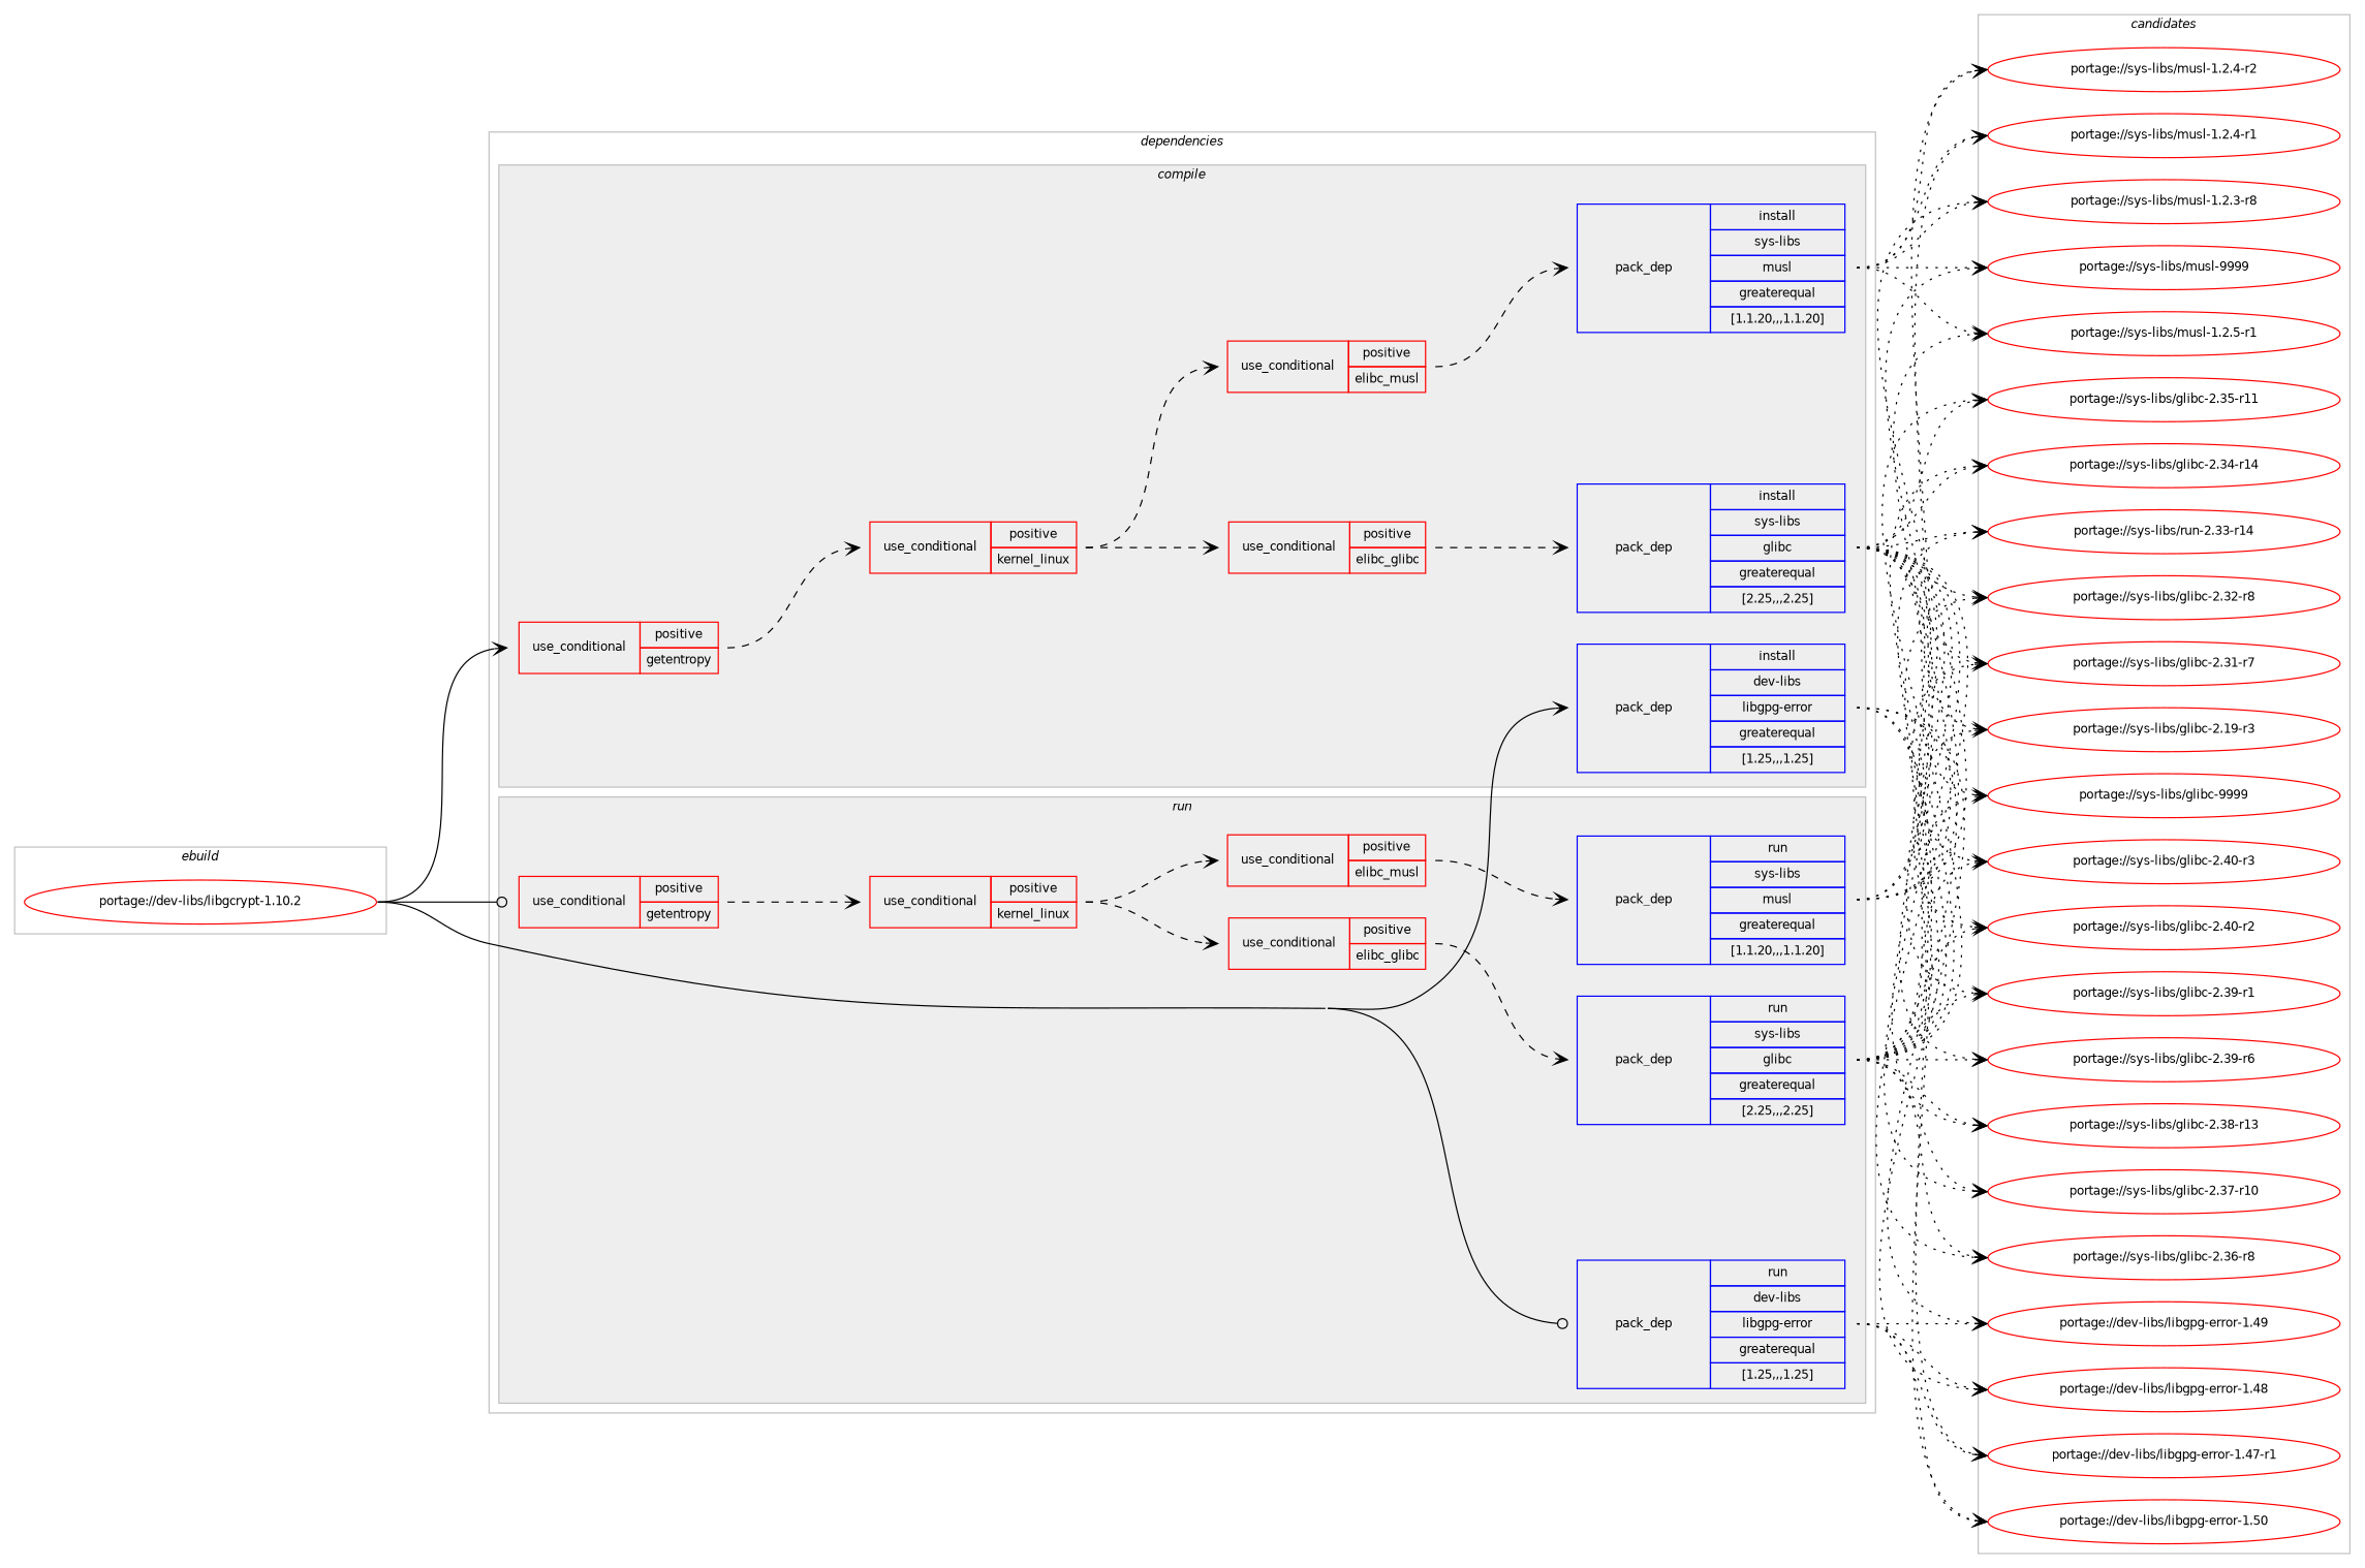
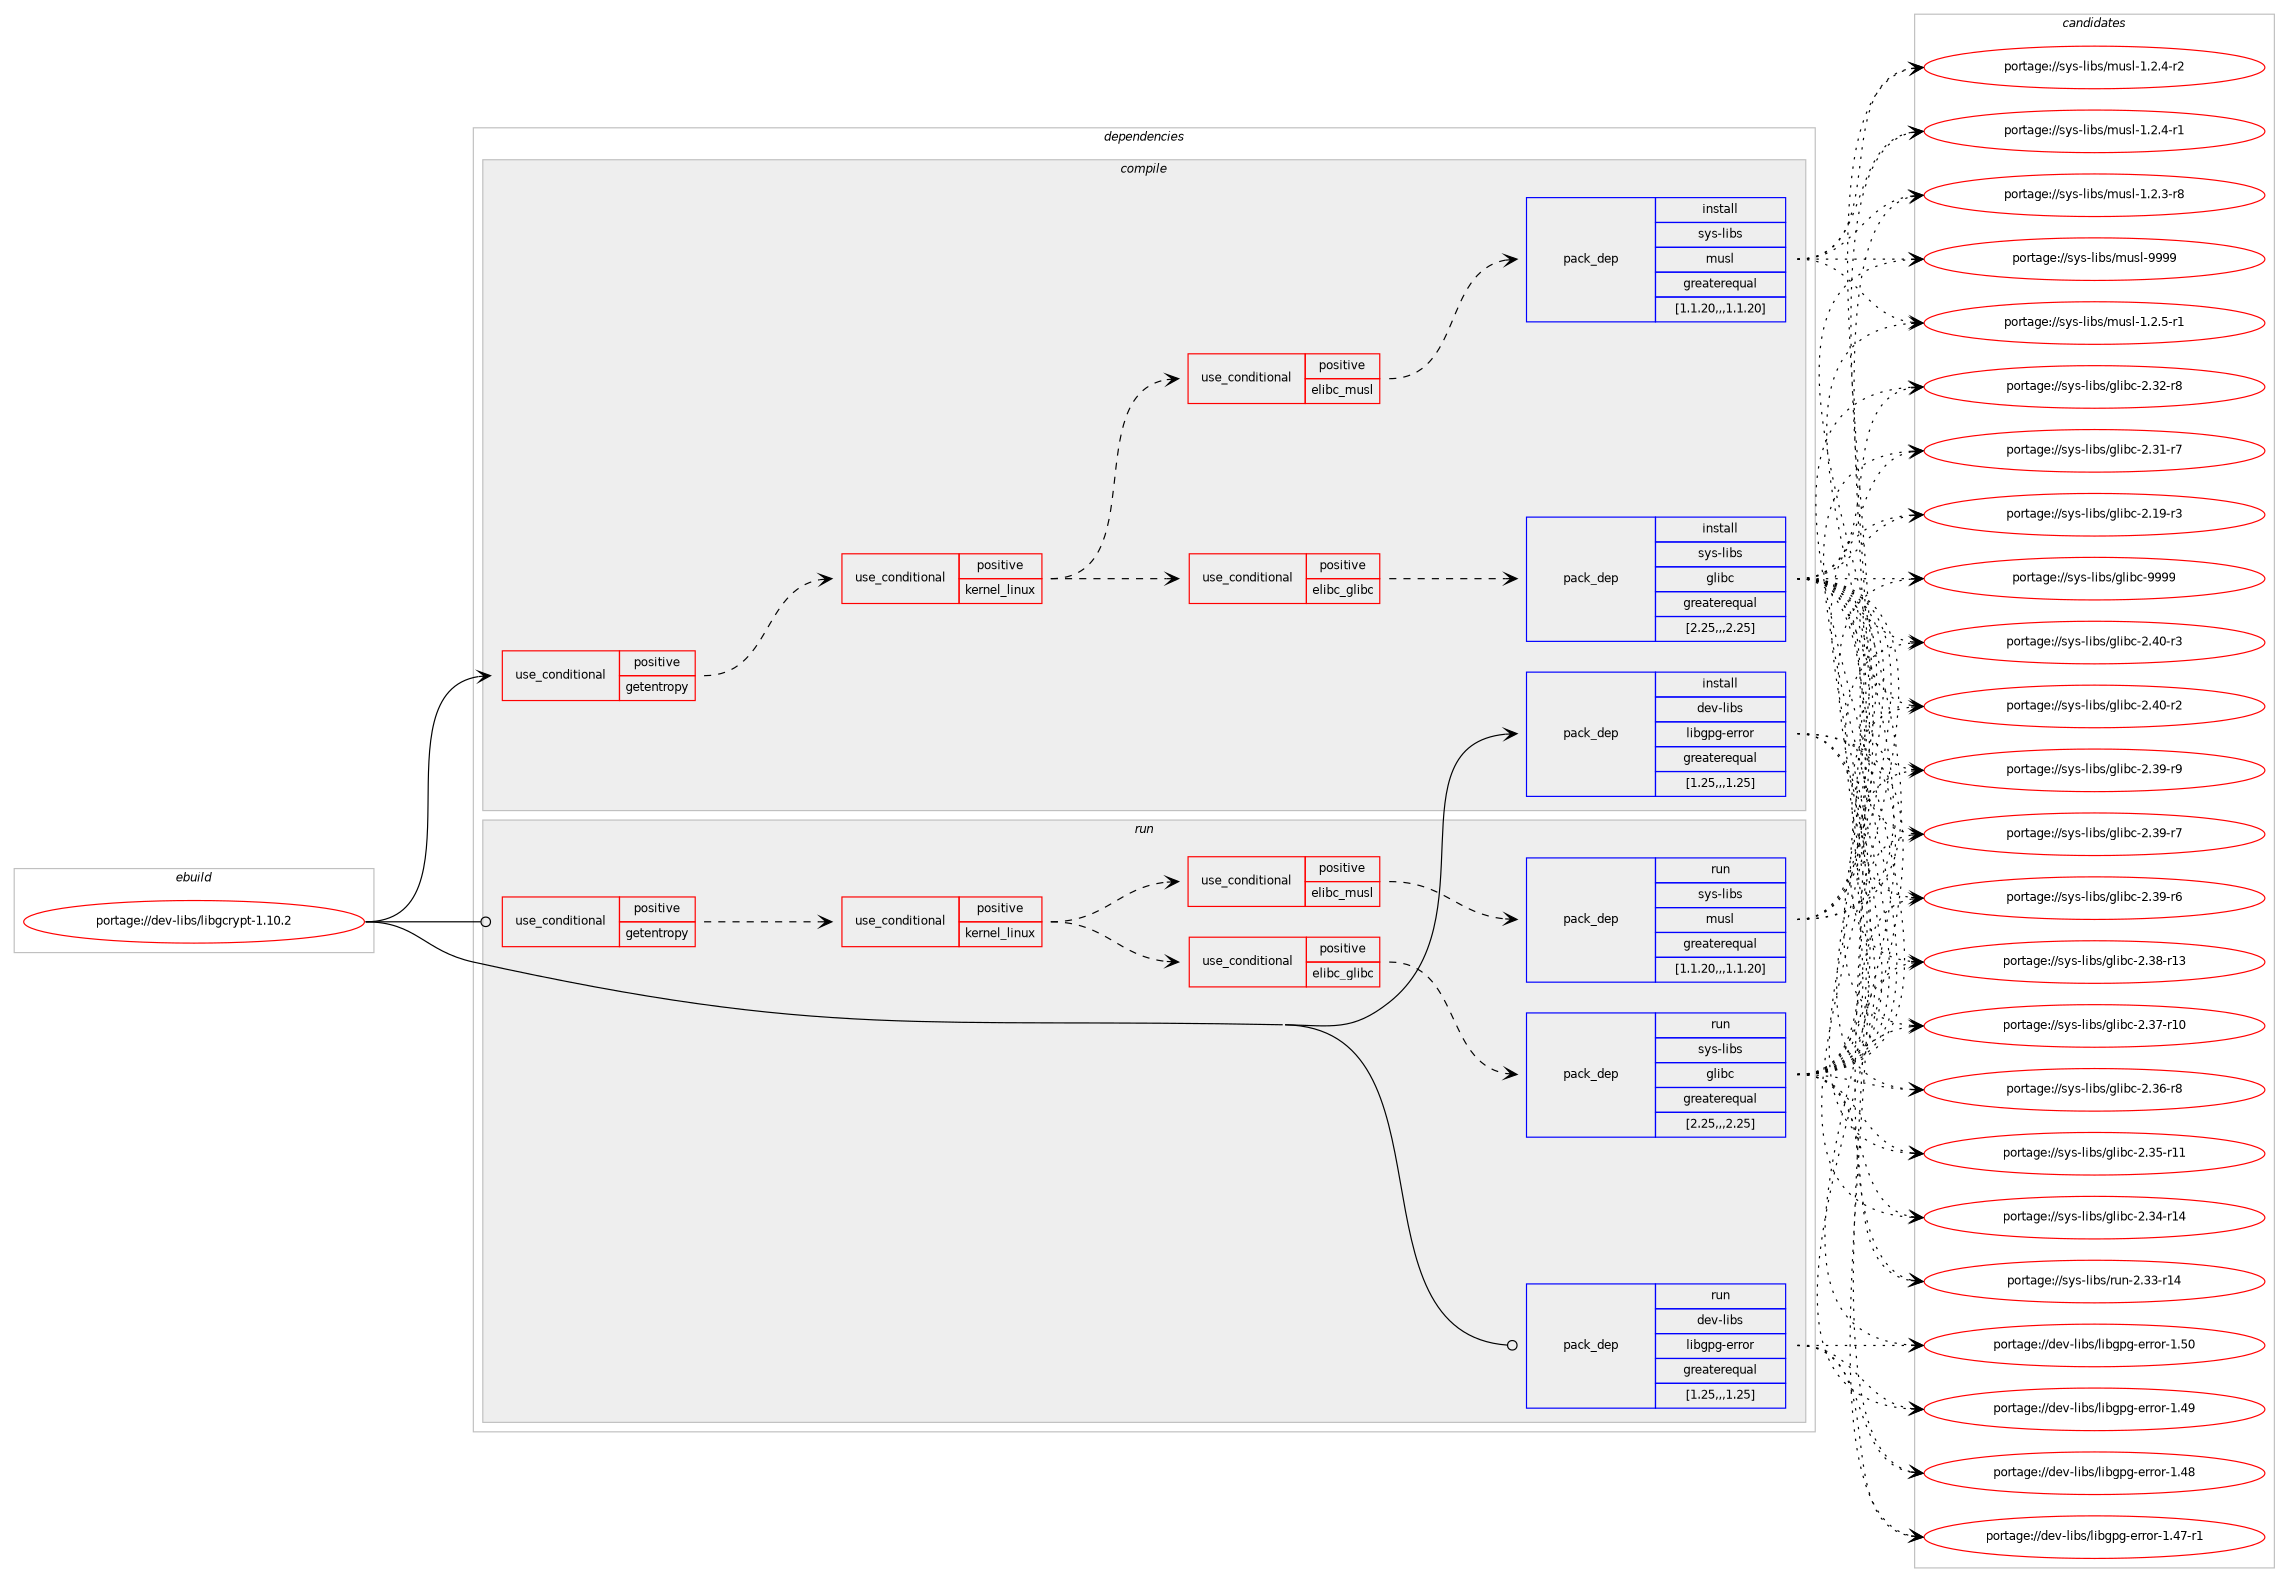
  digraph {
    compound=true
    concentrate=true
    fontname=Helvetica
    fontsize=10
    newrank=true
    rankdir=LR
    ranksep=1.5
    node [color=red fontname=Helvetica fontsize=10]
    edge [arrowhead=vee headport=w style=dotted tailport=e weight=100]
    n1 [label="portage://dev-libs/libgcrypt-1.10.2" width=4]
    n2 [color=blue label=<<TABLE BORDER="0" CELLBORDER="1" CELLSPACING="0" CELLPADDING="4" WIDTH="220"><TR><TD ROWSPAN="6" CELLPADDING="30">pack_dep</TD></TR><TR><TD WIDTH="110">install</TD></TR><TR><TD>sys-libs</TD></TR><TR><TD>glibc</TD></TR><TR><TD>greaterequal</TD></TR><TR><TD>[2.25,,,2.25]</TD></TR></TABLE>> shape=none]
    n3 [label=<<TABLE BORDER="0" CELLBORDER="1" CELLSPACING="0" CELLPADDING="4"><TR><TD ROWSPAN="3" CELLPADDING="10">use_conditional</TD></TR><TR><TD>positive</TD></TR><TR><TD>elibc_glibc</TD></TR></TABLE>> shape=none]
    n4 [color=blue label=<<TABLE BORDER="0" CELLBORDER="1" CELLSPACING="0" CELLPADDING="4" WIDTH="220"><TR><TD ROWSPAN="6" CELLPADDING="30">pack_dep</TD></TR><TR><TD WIDTH="110">install</TD></TR><TR><TD>sys-libs</TD></TR><TR><TD>musl</TD></TR><TR><TD>greaterequal</TD></TR><TR><TD>[1.1.20,,,1.1.20]</TD></TR></TABLE>> shape=none]
    n5 [label=<<TABLE BORDER="0" CELLBORDER="1" CELLSPACING="0" CELLPADDING="4"><TR><TD ROWSPAN="3" CELLPADDING="10">use_conditional</TD></TR><TR><TD>positive</TD></TR><TR><TD>elibc_musl</TD></TR></TABLE>> shape=none]
    n6 [label=<<TABLE BORDER="0" CELLBORDER="1" CELLSPACING="0" CELLPADDING="4"><TR><TD ROWSPAN="3" CELLPADDING="10">use_conditional</TD></TR><TR><TD>positive</TD></TR><TR><TD>kernel_linux</TD></TR></TABLE>> shape=none]
    n7 [label=<<TABLE BORDER="0" CELLBORDER="1" CELLSPACING="0" CELLPADDING="4"><TR><TD ROWSPAN="3" CELLPADDING="10">use_conditional</TD></TR><TR><TD>positive</TD></TR><TR><TD>getentropy</TD></TR></TABLE>> shape=none]
    n8 [color=blue label=<<TABLE BORDER="0" CELLBORDER="1" CELLSPACING="0" CELLPADDING="4" WIDTH="220"><TR><TD ROWSPAN="6" CELLPADDING="30">pack_dep</TD></TR><TR><TD WIDTH="110">install</TD></TR><TR><TD>dev-libs</TD></TR><TR><TD>libgpg-error</TD></TR><TR><TD>greaterequal</TD></TR><TR><TD>[1.25,,,1.25]</TD></TR></TABLE>> shape=none]
    n9 [color=blue label=<<TABLE BORDER="0" CELLBORDER="1" CELLSPACING="0" CELLPADDING="4" WIDTH="220"><TR><TD ROWSPAN="6" CELLPADDING="30">pack_dep</TD></TR><TR><TD WIDTH="110">run</TD></TR><TR><TD>sys-libs</TD></TR><TR><TD>glibc</TD></TR><TR><TD>greaterequal</TD></TR><TR><TD>[2.25,,,2.25]</TD></TR></TABLE>> shape=none]
    n10 [label=<<TABLE BORDER="0" CELLBORDER="1" CELLSPACING="0" CELLPADDING="4"><TR><TD ROWSPAN="3" CELLPADDING="10">use_conditional</TD></TR><TR><TD>positive</TD></TR><TR><TD>elibc_glibc</TD></TR></TABLE>> shape=none]
    n11 [color=blue label=<<TABLE BORDER="0" CELLBORDER="1" CELLSPACING="0" CELLPADDING="4" WIDTH="220"><TR><TD ROWSPAN="6" CELLPADDING="30">pack_dep</TD></TR><TR><TD WIDTH="110">run</TD></TR><TR><TD>sys-libs</TD></TR><TR><TD>musl</TD></TR><TR><TD>greaterequal</TD></TR><TR><TD>[1.1.20,,,1.1.20]</TD></TR></TABLE>> shape=none]
    n12 [label=<<TABLE BORDER="0" CELLBORDER="1" CELLSPACING="0" CELLPADDING="4"><TR><TD ROWSPAN="3" CELLPADDING="10">use_conditional</TD></TR><TR><TD>positive</TD></TR><TR><TD>elibc_musl</TD></TR></TABLE>> shape=none]
    n13 [label=<<TABLE BORDER="0" CELLBORDER="1" CELLSPACING="0" CELLPADDING="4"><TR><TD ROWSPAN="3" CELLPADDING="10">use_conditional</TD></TR><TR><TD>positive</TD></TR><TR><TD>kernel_linux</TD></TR></TABLE>> shape=none]
    n14 [label=<<TABLE BORDER="0" CELLBORDER="1" CELLSPACING="0" CELLPADDING="4"><TR><TD ROWSPAN="3" CELLPADDING="10">use_conditional</TD></TR><TR><TD>positive</TD></TR><TR><TD>getentropy</TD></TR></TABLE>> shape=none]
    n15 [color=blue label=<<TABLE BORDER="0" CELLBORDER="1" CELLSPACING="0" CELLPADDING="4" WIDTH="220"><TR><TD ROWSPAN="6" CELLPADDING="30">pack_dep</TD></TR><TR><TD WIDTH="110">run</TD></TR><TR><TD>dev-libs</TD></TR><TR><TD>libgpg-error</TD></TR><TR><TD>greaterequal</TD></TR><TR><TD>[1.25,,,1.25]</TD></TR></TABLE>> shape=none]
    n16 [label="portage://sys-libs/glibc-9999" width=4]
    n17 [label="portage://sys-libs/glibc-2.40-r3" width=4]
    n18 [label="portage://sys-libs/glibc-2.40-r2" width=4]
-   n20 [label="portage://sys-libs/glibc-2.39-r1" width=4]
+   n19 [label="portage://sys-libs/glibc-2.39-r9" width=4]
+   n20 [label="portage://sys-libs/glibc-2.39-r7" width=4]
    n21 [label="portage://sys-libs/glibc-2.39-r6" width=4]
    n22 [label="portage://sys-libs/glibc-2.38-r13" width=4]
    n23 [label="portage://sys-libs/glibc-2.37-r10" width=4]
    n24 [label="portage://sys-libs/glibc-2.36-r8" width=4]
    n25 [label="portage://sys-libs/glibc-2.35-r11" width=4]
    n26 [label="portage://sys-libs/glibc-2.34-r14" width=4]
    n27 [label="portage://sys-libs/run-2.33-r14" width=4]
    n28 [label="portage://sys-libs/glibc-2.32-r8" width=4]
    n29 [label="portage://sys-libs/glibc-2.31-r7" width=4]
    n30 [label="portage://sys-libs/glibc-2.19-r3" width=4]
    n31 [label="portage://sys-libs/musl-9999" width=4]
    n32 [label="portage://sys-libs/musl-1.2.5-r1" width=4]
    n33 [label="portage://sys-libs/musl-1.2.4-r2" width=4]
    n34 [label="portage://sys-libs/musl-1.2.4-r1" width=4]
    n35 [label="portage://sys-libs/musl-1.2.3-r8" width=4]
    n36 [label="portage://dev-libs/libgpg-error-1.50" width=4]
    n37 [label="portage://dev-libs/libgpg-error-1.49" width=4]
    n38 [label="portage://dev-libs/libgpg-error-1.48" width=4]
    n39 [label="portage://dev-libs/libgpg-error-1.47-r1" width=4]
    subgraph cluster_1 {
      color=gray
      label=<<i>ebuild</i>>
      n1
    }
    subgraph cluster_2 {
      color=gray
      label=<<i>dependencies</i>>
      subgraph cluster_3 {
        color=gray
        fillcolor="#eeeeee"
        label=<<i>compile</i>>
        style=filled
        subgraph sub_4 {
          color=gray
          fillcolor="#eeeeee"
          label=<<i>compile</i>>
          style=filled
          n7
          subgraph sub_5 {
            color=gray
            fillcolor="#eeeeee"
            label=<<i>compile</i>>
            style=filled
            n6
            subgraph sub_6 {
              color=gray
              fillcolor="#eeeeee"
              label=<<i>compile</i>>
              style=filled
              n3
              subgraph sub_7 {
                color=gray
                fillcolor="#eeeeee"
                label=<<i>compile</i>>
                style=filled
                n2
              }
            }
            subgraph sub_8 {
              color=gray
              fillcolor="#eeeeee"
              label=<<i>compile</i>>
              style=filled
              n5
              subgraph sub_9 {
                color=gray
                fillcolor="#eeeeee"
                label=<<i>compile</i>>
                style=filled
                n4
              }
            }
          }
        }
        subgraph sub_10 {
          color=gray
          fillcolor="#eeeeee"
          label=<<i>compile</i>>
          style=filled
          n8
        }
      }
      subgraph cluster_11 {
        color=gray
        fillcolor="#eeeeee"
        label=<<i>compile and run</i>>
        style=filled
      }
      subgraph cluster_12 {
        color=gray
        fillcolor="#eeeeee"
        label=<<i>run</i>>
        style=filled
        subgraph sub_13 {
          color=gray
          fillcolor="#eeeeee"
          label=<<i>run</i>>
          style=filled
          n14
          subgraph sub_14 {
            color=gray
            fillcolor="#eeeeee"
            label=<<i>run</i>>
            style=filled
            n13
            subgraph sub_15 {
              color=gray
              fillcolor="#eeeeee"
              label=<<i>run</i>>
              style=filled
              n10
              subgraph sub_16 {
                color=gray
                fillcolor="#eeeeee"
                label=<<i>run</i>>
                style=filled
                n9
              }
            }
            subgraph sub_17 {
              color=gray
              fillcolor="#eeeeee"
              label=<<i>run</i>>
              style=filled
              n12
              subgraph sub_18 {
                color=gray
                fillcolor="#eeeeee"
                label=<<i>run</i>>
                style=filled
                n11
              }
            }
          }
        }
        subgraph sub_19 {
          color=gray
          fillcolor="#eeeeee"
          label=<<i>run</i>>
          style=filled
          n15
        }
      }
    }
    subgraph cluster_20 {
      color=gray
      label=<<i>candidates</i>>
      rank=same
      subgraph sub_21 {
        color=black
        label=<<i>candidates</i>>
        nodesep=1
        rank=same
        n16
        n17
        n18
+       n19
        n20
        n21
        n22
        n23
        n24
        n25
        n26
        n27
        n28
        n29
        n30
      }
      subgraph sub_22 {
        color=black
        label=<<i>candidates</i>>
        nodesep=1
        rank=same
        n31
        n32
        n33
        n34
        n35
      }
      subgraph sub_23 {
        color=black
        label=<<i>candidates</i>>
        nodesep=1
        rank=same
        n36
        n37
        n38
        n39
      }
      subgraph sub_24 {
        color=black
        label=<<i>candidates</i>>
        nodesep=1
        rank=same
        n16
        n17
        n18
+       n19
        n20
        n21
        n22
        n23
        n24
        n25
        n26
        n27
        n28
        n29
        n30
      }
      subgraph sub_25 {
        color=black
        label=<<i>candidates</i>>
        nodesep=1
        rank=same
        n31
        n32
        n33
        n34
        n35
      }
      subgraph sub_26 {
        color=black
        label=<<i>candidates</i>>
        nodesep=1
        rank=same
        n36
        n37
        n38
        n39
      }
    }
    n1 -> n7 [style=solid weight=20]
    n1 -> n8 [style=solid weight=20]
    n1 -> n14 [arrowhead=odot style=solid weight=20]
    n1 -> n15 [arrowhead=odot style=solid weight=20]
    n2 -> n16
    n2 -> n17
    n2 -> n18
+   n2 -> n19
    n2 -> n20
    n2 -> n21
    n2 -> n22
    n2 -> n23
    n2 -> n24
    n2 -> n25
    n2 -> n26
    n2 -> n27
    n2 -> n28
    n2 -> n29
    n2 -> n30
    n3 -> n2 [style=dashed weight=20]
    n4 -> n31
    n4 -> n32
    n4 -> n33
    n4 -> n34
    n4 -> n35
    n5 -> n4 [style=dashed weight=20]
    n6 -> n3 [style=dashed weight=20]
    n6 -> n5 [style=dashed weight=20]
    n7 -> n6 [style=dashed weight=20]
    n8 -> n36
    n8 -> n37
    n8 -> n38
    n8 -> n39
    n9 -> n16
    n9 -> n17
    n9 -> n18
+   n9 -> n19
    n9 -> n20
    n9 -> n21
    n9 -> n22
    n9 -> n23
    n9 -> n24
    n9 -> n25
    n9 -> n26
    n9 -> n27
    n9 -> n28
    n9 -> n29
    n9 -> n30
    n10 -> n9 [style=dashed weight=20]
    n11 -> n31
    n11 -> n32
    n11 -> n33
    n11 -> n34
    n11 -> n35
    n12 -> n11 [style=dashed weight=20]
    n13 -> n10 [style=dashed weight=20]
    n13 -> n12 [style=dashed weight=20]
    n14 -> n13 [style=dashed weight=20]
    n15 -> n36
    n15 -> n37
    n15 -> n38
    n15 -> n39
  }
